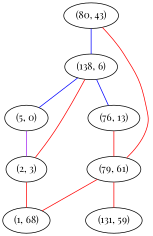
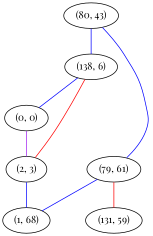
  graph {
    fontname="Playfair Display"
    node [fontname="Playfair Display"]
    edge [color=red fontname="Playfair Display" weight=1]
-   "(0, 0)" [label="(5, 0)"]
+   "(0, 0)"
    "(2, 3)"
    n3 [label="(1, 68)"]
    n4 [label="(80, 43)"]
    "(138, 6)"
    "(79, 61)"
-   "(76, 13)"
    "(131, 59)"
    "(0, 0)" -- "(2, 3)" [color=purple weight=4]
-   "(2, 3)" -- n3 [weight=3]
+   "(2, 3)" -- n3 [color=blue weight=3]
    n4 -- "(138, 6)" [color=blue weight=3]
-   n4 -- "(79, 61)"
+   n4 -- "(79, 61)" [color=blue]
    "(138, 6)" -- "(0, 0)" [color=blue weight=3]
    "(138, 6)" -- "(2, 3)"
-   "(138, 6)" -- "(76, 13)" [color=blue weight=3]
-   "(79, 61)" -- n3
+   "(79, 61)" -- n3 [color=blue]
    "(79, 61)" -- "(131, 59)"
-   "(76, 13)" -- "(79, 61)"
  }
